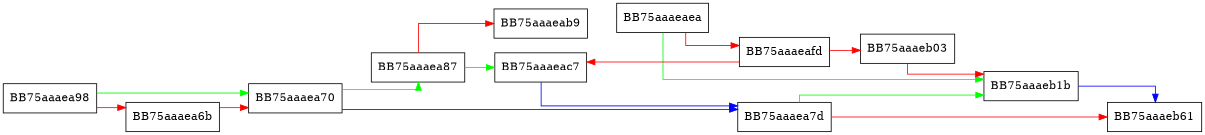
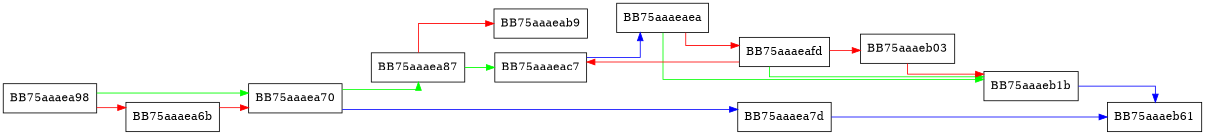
  digraph {
    rankdir=LR
    splines=ortho
    node [shape=box]
    edge [color=red]
    n1 [label=BB75aaaea98]
    BB75aaaea70
    BB75aaaea6b
    BB75aaaea87
    BB75aaaea7d
    BB75aaaeac7
    BB75aaaeab9
    BB75aaaeb61
    BB75aaaeaea
    BB75aaaeb1b
    BB75aaaeafd
    BB75aaaeb03
    n1 -> BB75aaaea70 [color=green]
    n1 -> BB75aaaea6b
    BB75aaaea70 -> BB75aaaea87 [color=green]
    BB75aaaea70 -> BB75aaaea7d [color=blue]
    BB75aaaea6b -> BB75aaaea70
    BB75aaaea87 -> BB75aaaeac7 [color=green]
    BB75aaaea87 -> BB75aaaeab9
-   BB75aaaea7d -> BB75aaaeb61
-   BB75aaaeac7 -> BB75aaaea7d [color=blue]
+   BB75aaaea7d -> BB75aaaeb61 [color=blue]
+   BB75aaaeac7 -> BB75aaaeaea [color=blue]
    BB75aaaeaea -> BB75aaaeb1b [color=green]
    BB75aaaeaea -> BB75aaaeafd
    BB75aaaeb1b -> BB75aaaeb61 [color=blue]
    BB75aaaeafd -> BB75aaaeac7
-   BB75aaaea7d -> BB75aaaeb1b [color=green]
+   BB75aaaeafd -> BB75aaaeb1b [color=green]
    BB75aaaeafd -> BB75aaaeb03
    BB75aaaeb03 -> BB75aaaeb1b
  }
